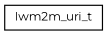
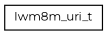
  digraph {
    rankdir=LR
    fontname=Montserrat
-   n1 [color=black fillcolor=white fontname=Montserrat fontsize=10 height=0.2 label=lwm2m_uri_t shape=record style=filled width=0.4]
+   n1 [color=black fillcolor=white fontname=Montserrat fontsize=10 height=0.2 label=lwm8m_uri_t shape=record style=filled width=0.4]
  }
